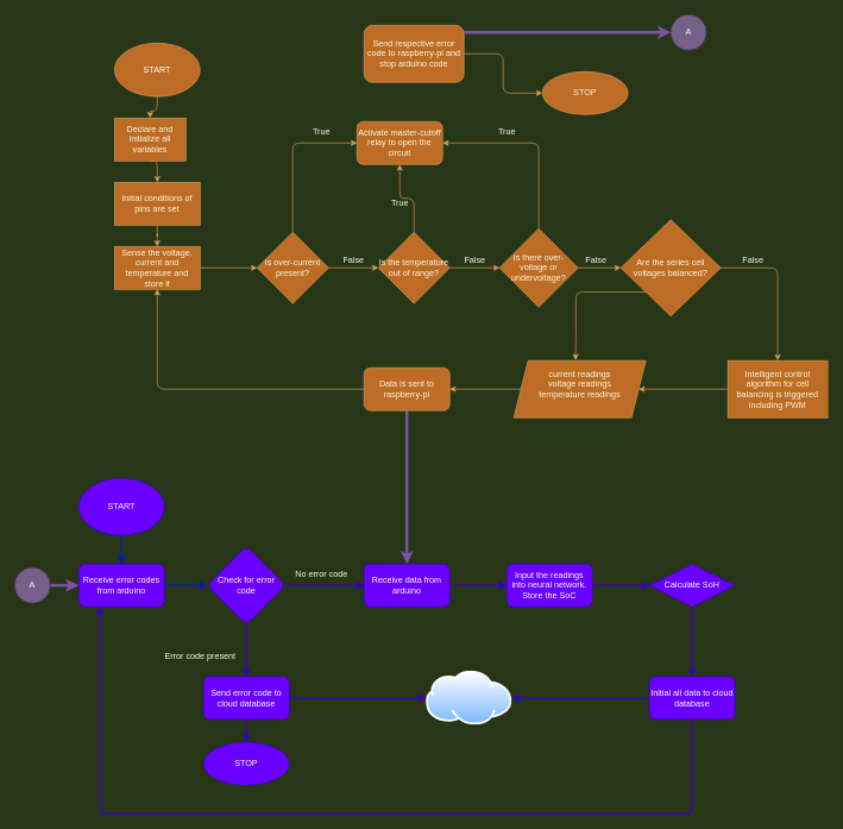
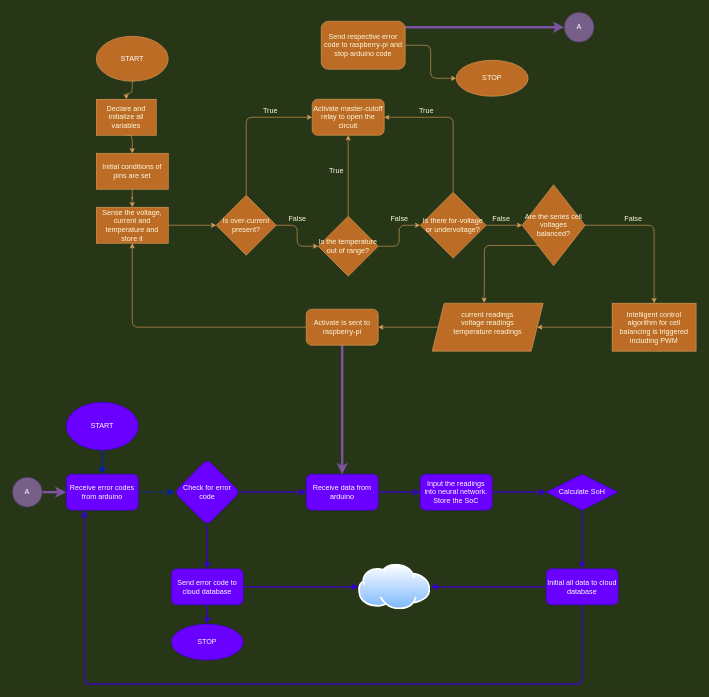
  <mxCell id="0" />
  <mxCell id="1" parent="0" />
  <mxCell id="2" value="" style="edgeStyle=orthogonalEdgeStyle;curved=0;rounded=1;sketch=0;orthogonalLoop=1;jettySize=auto;html=1;fontColor=#FEFAE0;strokeColor=#DDA15E;fillColor=#BC6C25;" parent="1" source="3" target="5" edge="1"><mxGeometry relative="1" as="geometry" /></mxCell>
  <mxCell id="3" value="&lt;font color=&quot;#FFFFFF&quot;&gt;START&lt;/font&gt;" style="ellipse;whiteSpace=wrap;html=1;rounded=0;sketch=0;fontColor=#FEFAE0;strokeColor=#DDA15E;fillColor=#BC6C25;strokeWidth=1;perimeterSpacing=0;" parent="1" vertex="1"><mxGeometry x="160" y="60" width="120" height="75" as="geometry" /></mxCell>
  <mxCell id="4" style="edgeStyle=orthogonalEdgeStyle;curved=0;rounded=1;sketch=0;orthogonalLoop=1;jettySize=auto;html=1;exitX=0.5;exitY=1;exitDx=0;exitDy=0;entryX=0.5;entryY=0;entryDx=0;entryDy=0;fontColor=#FEFAE0;strokeColor=#DDA15E;fillColor=#BC6C25;" parent="1" source="5" target="7" edge="1"><mxGeometry relative="1" as="geometry" /></mxCell>
  <mxCell id="5" value="Declare and initialize all variables" style="rounded=0;whiteSpace=wrap;html=1;sketch=0;fontColor=#FEFAE0;strokeColor=#DDA15E;fillColor=#BC6C25;" parent="1" vertex="1"><mxGeometry x="160" y="165" width="100" height="60" as="geometry" /></mxCell>
  <mxCell id="6" value="" style="edgeStyle=orthogonalEdgeStyle;curved=0;rounded=1;sketch=0;orthogonalLoop=1;jettySize=auto;html=1;fontColor=#FEFAE0;strokeColor=#DDA15E;fillColor=#BC6C25;" parent="1" source="7" target="9" edge="1"><mxGeometry relative="1" as="geometry" /></mxCell>
  <mxCell id="7" value="Initial conditions of pins are set" style="rounded=0;whiteSpace=wrap;html=1;sketch=0;fontColor=#FEFAE0;strokeColor=#DDA15E;strokeWidth=1;fillColor=#BC6C25;gradientColor=none;" parent="1" vertex="1"><mxGeometry x="160" y="255" width="120" height="60" as="geometry" /></mxCell>
  <mxCell id="8" value="" style="edgeStyle=orthogonalEdgeStyle;curved=0;rounded=1;sketch=0;orthogonalLoop=1;jettySize=auto;html=1;fontColor=#FEFAE0;strokeColor=#DDA15E;fillColor=#BC6C25;" parent="1" source="9" target="12" edge="1"><mxGeometry relative="1" as="geometry" /></mxCell>
  <mxCell id="9" value="Sense the voltage, current and temperature and store it" style="whiteSpace=wrap;html=1;rounded=0;fontColor=#FEFAE0;strokeColor=#DDA15E;strokeWidth=1;fillColor=#BC6C25;sketch=0;" parent="1" vertex="1"><mxGeometry x="160" y="345" width="120" height="60" as="geometry" /></mxCell>
  <mxCell id="10" value="" style="edgeStyle=orthogonalEdgeStyle;curved=0;rounded=1;sketch=0;orthogonalLoop=1;jettySize=auto;html=1;fontColor=#FEFAE0;strokeColor=#DDA15E;fillColor=#BC6C25;" parent="1" source="12" target="15" edge="1"><mxGeometry relative="1" as="geometry" /></mxCell>
  <mxCell id="11" style="edgeStyle=orthogonalEdgeStyle;curved=0;rounded=1;sketch=0;orthogonalLoop=1;jettySize=auto;html=1;exitX=0.5;exitY=0;exitDx=0;exitDy=0;entryX=0;entryY=0.5;entryDx=0;entryDy=0;fontColor=#FEFAE0;strokeColor=#DDA15E;fillColor=#BC6C25;" parent="1" source="12" target="21" edge="1"><mxGeometry relative="1" as="geometry" /></mxCell>
  <mxCell id="12" value="Is over-current present?" style="rhombus;whiteSpace=wrap;html=1;rounded=0;fontColor=#FEFAE0;strokeColor=#DDA15E;strokeWidth=1;fillColor=#BC6C25;sketch=0;" parent="1" vertex="1"><mxGeometry x="360" y="325" width="100" height="100" as="geometry" /></mxCell>
  <mxCell id="13" value="" style="edgeStyle=orthogonalEdgeStyle;curved=0;rounded=1;sketch=0;orthogonalLoop=1;jettySize=auto;html=1;fontColor=#FEFAE0;strokeColor=#DDA15E;fillColor=#BC6C25;" parent="1" source="15" target="19" edge="1"><mxGeometry relative="1" as="geometry" /></mxCell>
  <mxCell id="14" style="edgeStyle=orthogonalEdgeStyle;curved=0;rounded=1;sketch=0;orthogonalLoop=1;jettySize=auto;html=1;exitX=0.5;exitY=0;exitDx=0;exitDy=0;entryX=0.5;entryY=1;entryDx=0;entryDy=0;fontColor=#FEFAE0;strokeColor=#DDA15E;fillColor=#BC6C25;" parent="1" source="15" target="21" edge="1"><mxGeometry relative="1" as="geometry" /></mxCell>
- <mxCell id="15" value="Is the temperature out of range?" style="rhombus;whiteSpace=wrap;html=1;rounded=0;fontColor=#FEFAE0;strokeColor=#DDA15E;strokeWidth=1;fillColor=#BC6C25;sketch=0;" parent="1" vertex="1"><mxGeometry x="530" y="325" width="100" height="100" as="geometry" /></mxCell>
+ <mxCell id="15" value="Is the temperature out of range?" style="rhombus;whiteSpace=wrap;html=1;rounded=0;fontColor=#FEFAE0;strokeColor=#DDA15E;strokeWidth=1;fillColor=#BC6C25;sketch=0;" parent="1" vertex="1"><mxGeometry x="530" y="360" width="100" height="100" as="geometry" /></mxCell>
  <mxCell id="16" value="False" style="text;html=1;align=center;verticalAlign=middle;resizable=0;points=[];autosize=1;strokeColor=none;fontColor=#FEFAE0;" parent="1" vertex="1"><mxGeometry x="470" y="355" width="50" height="20" as="geometry" /></mxCell>
  <mxCell id="17" style="edgeStyle=orthogonalEdgeStyle;curved=0;rounded=1;sketch=0;orthogonalLoop=1;jettySize=auto;html=1;exitX=0.5;exitY=0;exitDx=0;exitDy=0;entryX=1;entryY=0.5;entryDx=0;entryDy=0;fontColor=#FEFAE0;strokeColor=#DDA15E;fillColor=#BC6C25;" parent="1" source="19" target="21" edge="1"><mxGeometry relative="1" as="geometry" /></mxCell>
  <mxCell id="18" value="" style="edgeStyle=orthogonalEdgeStyle;curved=0;sketch=0;orthogonalLoop=1;jettySize=auto;html=1;fontColor=#FEFAE0;strokeColor=#DDA15E;fillColor=#BC6C25;" parent="1" source="19" target="31" edge="1"><mxGeometry relative="1" as="geometry" /></mxCell>
- <mxCell id="19" value="Is there over-voltage or undervoltage?" style="rhombus;whiteSpace=wrap;html=1;rounded=0;fontColor=#FEFAE0;strokeColor=#DDA15E;strokeWidth=1;fillColor=#BC6C25;sketch=0;" parent="1" vertex="1"><mxGeometry x="700" y="320" width="110" height="110" as="geometry" /></mxCell>
+ <mxCell id="19" value="Is there for-voltage or undervoltage?" style="rhombus;whiteSpace=wrap;html=1;rounded=0;fontColor=#FEFAE0;strokeColor=#DDA15E;strokeWidth=1;fillColor=#BC6C25;sketch=0;" parent="1" vertex="1"><mxGeometry x="700" y="320" width="110" height="110" as="geometry" /></mxCell>
  <mxCell id="20" value="False" style="text;html=1;align=center;verticalAlign=middle;resizable=0;points=[];autosize=1;strokeColor=none;fontColor=#FEFAE0;" parent="1" vertex="1"><mxGeometry x="640" y="355" width="50" height="20" as="geometry" /></mxCell>
- <mxCell id="21" value="Activate master-cutoff relay to open the circuit" style="rounded=1;whiteSpace=wrap;html=1;sketch=0;fontColor=#FEFAE0;strokeColor=#DDA15E;strokeWidth=1;fillColor=#BC6C25;gradientColor=none;" parent="1" vertex="1"><mxGeometry x="500" y="170" width="120" height="60" as="geometry" /></mxCell>
+ <mxCell id="21" value="Activate master-cutoff relay to open the circuit" style="rounded=1;whiteSpace=wrap;html=1;sketch=0;fontColor=#FEFAE0;strokeColor=#DDA15E;strokeWidth=1;fillColor=#BC6C25;gradientColor=none;" parent="1" vertex="1"><mxGeometry x="520" y="165" width="120" height="60" as="geometry" /></mxCell>
  <mxCell id="22" value="True" style="text;html=1;align=center;verticalAlign=middle;resizable=0;points=[];autosize=1;strokeColor=none;fontColor=#FEFAE0;" parent="1" vertex="1"><mxGeometry x="430" y="175" width="40" height="20" as="geometry" /></mxCell>
  <mxCell id="23" value="True" style="text;html=1;align=center;verticalAlign=middle;resizable=0;points=[];autosize=1;strokeColor=none;fontColor=#FEFAE0;" parent="1" vertex="1"><mxGeometry x="690" y="175" width="40" height="20" as="geometry" /></mxCell>
  <mxCell id="24" value="True" style="text;html=1;align=center;verticalAlign=middle;resizable=0;points=[];autosize=1;strokeColor=none;fontColor=#FEFAE0;" parent="1" vertex="1"><mxGeometry x="540" y="275" width="40" height="20" as="geometry" /></mxCell>
  <mxCell id="25" value="" style="edgeStyle=orthogonalEdgeStyle;curved=0;rounded=1;sketch=0;orthogonalLoop=1;jettySize=auto;html=1;fontColor=#FEFAE0;fillColor=#76608a;strokeWidth=4;strokeColor=#7B53A1;" parent="1" source="27" target="28" edge="1"><mxGeometry relative="1" as="geometry"><Array as="points"><mxPoint x="690" y="45" /><mxPoint x="690" y="45" /></Array></mxGeometry></mxCell>
  <mxCell id="26" value="" style="edgeStyle=orthogonalEdgeStyle;curved=0;sketch=0;orthogonalLoop=1;jettySize=auto;html=1;fontColor=#FEFAE0;strokeColor=#DDA15E;fillColor=#BC6C25;" edge="1" parent="1" source="27" target="66"><mxGeometry relative="1" as="geometry" /></mxCell>
- <mxCell id="27" value="Send respective error code to raspberry-pi and stop arduino code" style="whiteSpace=wrap;html=1;rounded=1;strokeColor=#DDA15E;strokeWidth=1;fillColor=#BC6C25;sketch=0;fontColor=#FEFAE0;" parent="1" vertex="1"><mxGeometry x="510" y="35" width="140" height="80" as="geometry" /></mxCell>
+ <mxCell id="27" value="Send respective error code to raspberry-pi and stop arduino code" style="whiteSpace=wrap;html=1;rounded=1;strokeColor=#DDA15E;strokeWidth=1;fillColor=#BC6C25;sketch=0;fontColor=#FEFAE0;" parent="1" vertex="1"><mxGeometry x="535" y="35" width="140" height="80" as="geometry" /></mxCell>
  <mxCell id="28" value="A" style="ellipse;whiteSpace=wrap;html=1;aspect=fixed;rounded=0;sketch=0;fontColor=#ffffff;strokeColor=#432D57;strokeWidth=1;fillColor=#76608a;" parent="1" vertex="1"><mxGeometry x="940" y="20" width="50" height="50" as="geometry" /></mxCell>
  <mxCell id="29" value="" style="edgeStyle=orthogonalEdgeStyle;curved=0;sketch=0;orthogonalLoop=1;jettySize=auto;html=1;fontColor=#FEFAE0;strokeColor=#DDA15E;fillColor=#BC6C25;" parent="1" source="31" target="34" edge="1"><mxGeometry relative="1" as="geometry" /></mxCell>
  <mxCell id="30" style="edgeStyle=orthogonalEdgeStyle;curved=0;sketch=0;orthogonalLoop=1;jettySize=auto;html=1;exitX=0;exitY=1;exitDx=0;exitDy=0;entryX=0.468;entryY=-0.008;entryDx=0;entryDy=0;entryPerimeter=0;fontColor=#FEFAE0;strokeColor=#DDA15E;fillColor=#BC6C25;" parent="1" source="31" target="37" edge="1"><mxGeometry relative="1" as="geometry"><Array as="points"><mxPoint x="807" y="409" /><mxPoint x="807" y="474" /></Array></mxGeometry></mxCell>
- <mxCell id="31" value="Are the series cell voltages balanced?" style="rhombus;whiteSpace=wrap;html=1;rounded=0;fontColor=#FEFAE0;strokeColor=#DDA15E;strokeWidth=1;fillColor=#BC6C25;sketch=0;" parent="1" vertex="1"><mxGeometry x="870" y="307.5" width="140" height="135" as="geometry" /></mxCell>
+ <mxCell id="31" value="Are the series cell voltages balanced?" style="rhombus;whiteSpace=wrap;html=1;rounded=0;fontColor=#FEFAE0;strokeColor=#DDA15E;strokeWidth=1;fillColor=#BC6C25;sketch=0;" parent="1" vertex="1"><mxGeometry x="870" y="307.5" width="105" height="135" as="geometry" /></mxCell>
  <mxCell id="32" value="&lt;div&gt;False&lt;/div&gt;" style="text;html=1;align=center;verticalAlign=middle;resizable=0;points=[];autosize=1;strokeColor=none;fontColor=#FEFAE0;" parent="1" vertex="1"><mxGeometry x="810" y="355" width="50" height="20" as="geometry" /></mxCell>
  <mxCell id="33" value="" style="edgeStyle=orthogonalEdgeStyle;curved=0;sketch=0;orthogonalLoop=1;jettySize=auto;html=1;fontColor=#FEFAE0;strokeColor=#DDA15E;fillColor=#BC6C25;" parent="1" source="34" target="37" edge="1"><mxGeometry relative="1" as="geometry" /></mxCell>
  <mxCell id="34" value="Intelligent control algorithm for cell balancing is triggered including PWM" style="whiteSpace=wrap;html=1;rounded=0;fontColor=#FEFAE0;strokeColor=#DDA15E;strokeWidth=1;fillColor=#BC6C25;sketch=0;" parent="1" vertex="1"><mxGeometry x="1020" y="505" width="140" height="80" as="geometry" /></mxCell>
  <mxCell id="35" value="False" style="text;html=1;align=center;verticalAlign=middle;resizable=0;points=[];autosize=1;strokeColor=none;fontColor=#FEFAE0;" parent="1" vertex="1"><mxGeometry x="1030" y="355" width="50" height="20" as="geometry" /></mxCell>
  <mxCell id="36" value="" style="edgeStyle=orthogonalEdgeStyle;curved=0;sketch=0;orthogonalLoop=1;jettySize=auto;html=1;fontColor=#FEFAE0;strokeColor=#DDA15E;fillColor=#BC6C25;" parent="1" source="37" target="40" edge="1"><mxGeometry relative="1" as="geometry" /></mxCell>
  <mxCell id="37" value="&lt;div&gt;current readings&lt;/div&gt;&lt;div&gt;voltage readings&lt;/div&gt;&lt;div&gt;temperature readings&lt;/div&gt;&lt;div&gt;&lt;br&gt;&lt;/div&gt;" style="shape=parallelogram;perimeter=parallelogramPerimeter;whiteSpace=wrap;html=1;fixedSize=1;rounded=0;fontColor=#FEFAE0;strokeColor=#DDA15E;strokeWidth=1;fillColor=#BC6C25;sketch=0;" parent="1" vertex="1"><mxGeometry x="720" y="505" width="185" height="80" as="geometry" /></mxCell>
  <mxCell id="38" style="edgeStyle=orthogonalEdgeStyle;curved=0;sketch=0;orthogonalLoop=1;jettySize=auto;html=1;entryX=0.5;entryY=1;entryDx=0;entryDy=0;fontColor=#FEFAE0;strokeColor=#DDA15E;fillColor=#BC6C25;" edge="1" parent="1" source="40" target="9"><mxGeometry relative="1" as="geometry" /></mxCell>
  <mxCell id="39" value="" style="edgeStyle=orthogonalEdgeStyle;curved=0;sketch=0;orthogonalLoop=1;jettySize=auto;html=1;fontColor=#ffffff;strokeColor=#7B53A1;strokeWidth=4;fillColor=#76608a;entryX=0.5;entryY=0;entryDx=0;entryDy=0;" edge="1" parent="1" source="40" target="55"><mxGeometry relative="1" as="geometry"><mxPoint x="570" y="620" as="targetPoint" /></mxGeometry></mxCell>
- <mxCell id="40" value="Data is sent to raspberry-pi" style="rounded=1;whiteSpace=wrap;html=1;fontColor=#FEFAE0;strokeColor=#DDA15E;strokeWidth=1;fillColor=#BC6C25;sketch=0;" parent="1" vertex="1"><mxGeometry x="510" y="515" width="120" height="60" as="geometry" /></mxCell>
+ <mxCell id="40" value="Activate is sent to raspberry-pi" style="rounded=1;whiteSpace=wrap;html=1;fontColor=#FEFAE0;strokeColor=#DDA15E;strokeWidth=1;fillColor=#BC6C25;sketch=0;" parent="1" vertex="1"><mxGeometry x="510" y="515" width="120" height="60" as="geometry" /></mxCell>
  <mxCell id="41" value="" style="edgeStyle=orthogonalEdgeStyle;curved=0;sketch=0;orthogonalLoop=1;jettySize=auto;html=1;fontColor=#ffffff;strokeColor=#7B53A1;strokeWidth=4;fillColor=#76608a;" edge="1" parent="1" source="42" target="46"><mxGeometry relative="1" as="geometry" /></mxCell>
  <mxCell id="42" value="A" style="ellipse;whiteSpace=wrap;html=1;aspect=fixed;rounded=0;sketch=0;fontColor=#ffffff;strokeColor=#432D57;strokeWidth=1;fillColor=#76608a;" vertex="1" parent="1"><mxGeometry x="20" y="795" width="50" height="50" as="geometry" /></mxCell>
  <mxCell id="43" value="" style="edgeStyle=orthogonalEdgeStyle;curved=0;sketch=0;orthogonalLoop=1;jettySize=auto;html=1;fontColor=#FEFAE0;strokeColor=#001DBC;fillColor=#0050ef;strokeWidth=2;" edge="1" parent="1" source="44" target="46"><mxGeometry relative="1" as="geometry" /></mxCell>
  <mxCell id="44" value="START" style="ellipse;whiteSpace=wrap;html=1;rounded=1;sketch=0;strokeWidth=1;strokeColor=#3700CC;fillColor=#6a00ff;fontColor=#ffffff;" vertex="1" parent="1"><mxGeometry x="110" y="670" width="120" height="80" as="geometry" /></mxCell>
- <mxCell id="45" value="" style="edgeStyle=orthogonalEdgeStyle;curved=0;sketch=0;orthogonalLoop=1;jettySize=auto;html=1;fontColor=#FEFAE0;strokeColor=#001DBC;strokeWidth=2;fillColor=#0050ef;" edge="1" parent="1" source="46" target="49"><mxGeometry relative="1" as="geometry" /></mxCell>
+ <mxCell id="45" value="" style="edgeStyle=orthogonalEdgeStyle;curved=0;sketch=0;orthogonalLoop=1;jettySize=auto;html=1;fontColor=#FEFAE0;strokeColor=#001DBC;strokeWidth=2;fillColor=#0050ef;dashed=1;" edge="1" parent="1" source="46" target="49"><mxGeometry relative="1" as="geometry" /></mxCell>
  <mxCell id="46" value="Receive error codes from arduino" style="whiteSpace=wrap;html=1;rounded=1;fontColor=#ffffff;strokeColor=#3700CC;strokeWidth=1;fillColor=#6a00ff;sketch=0;" vertex="1" parent="1"><mxGeometry x="110" y="790" width="120" height="60" as="geometry" /></mxCell>
  <mxCell id="47" value="" style="edgeStyle=orthogonalEdgeStyle;curved=0;sketch=0;orthogonalLoop=1;jettySize=auto;html=1;fontColor=#FEFAE0;strokeColor=#3700CC;strokeWidth=2;fillColor=#6a00ff;" edge="1" parent="1" source="49" target="52"><mxGeometry relative="1" as="geometry" /></mxCell>
  <mxCell id="48" value="" style="edgeStyle=orthogonalEdgeStyle;curved=0;sketch=0;orthogonalLoop=1;jettySize=auto;html=1;fontColor=#FEFAE0;strokeColor=#3700CC;strokeWidth=2;fillColor=#6a00ff;" edge="1" parent="1" source="49" target="55"><mxGeometry relative="1" as="geometry" /></mxCell>
  <mxCell id="49" value="Check for error code" style="rhombus;whiteSpace=wrap;html=1;rounded=1;fontColor=#ffffff;strokeColor=#3700CC;strokeWidth=1;fillColor=#6a00ff;sketch=0;" vertex="1" parent="1"><mxGeometry x="290" y="765" width="110" height="110" as="geometry" /></mxCell>
  <mxCell id="50" style="edgeStyle=orthogonalEdgeStyle;curved=0;sketch=0;orthogonalLoop=1;jettySize=auto;html=1;exitX=1;exitY=0.5;exitDx=0;exitDy=0;entryX=0;entryY=0.5;entryDx=0;entryDy=0;fontColor=#FEFAE0;strokeColor=#3700CC;strokeWidth=2;fillColor=#6a00ff;" edge="1" parent="1" source="52" target="64"><mxGeometry relative="1" as="geometry" /></mxCell>
  <mxCell id="51" value="" style="edgeStyle=orthogonalEdgeStyle;curved=0;sketch=0;orthogonalLoop=1;jettySize=auto;html=1;fontColor=#FEFAE0;strokeColor=#3700CC;strokeWidth=2;fillColor=#6a00ff;" edge="1" parent="1" source="52" target="65"><mxGeometry relative="1" as="geometry" /></mxCell>
  <mxCell id="52" value="Send error code to cloud database" style="whiteSpace=wrap;html=1;rounded=1;fontColor=#ffffff;strokeColor=#3700CC;strokeWidth=1;fillColor=#6a00ff;sketch=0;" vertex="1" parent="1"><mxGeometry x="285" y="947.87" width="120" height="60" as="geometry" /></mxCell>
- <mxCell id="53" value="Error code present" style="text;html=1;align=center;verticalAlign=middle;resizable=0;points=[];autosize=1;strokeColor=none;fontColor=#FEFAE0;" vertex="1" parent="1"><mxGeometry x="220" y="910" width="120" height="20" as="geometry" /></mxCell>
  <mxCell id="54" value="" style="edgeStyle=orthogonalEdgeStyle;curved=0;sketch=0;orthogonalLoop=1;jettySize=auto;html=1;fontColor=#FEFAE0;strokeColor=#3700CC;strokeWidth=2;fillColor=#6a00ff;" edge="1" parent="1" source="55" target="58"><mxGeometry relative="1" as="geometry" /></mxCell>
  <mxCell id="55" value="Receive data from arduino" style="whiteSpace=wrap;html=1;rounded=1;fontColor=#ffffff;strokeColor=#3700CC;strokeWidth=1;fillColor=#6a00ff;sketch=0;" vertex="1" parent="1"><mxGeometry x="510" y="790" width="120" height="60" as="geometry" /></mxCell>
- <mxCell id="56" value="&lt;div&gt;No error code&lt;/div&gt;" style="text;html=1;align=center;verticalAlign=middle;resizable=0;points=[];autosize=1;strokeColor=none;fontColor=#FEFAE0;" vertex="1" parent="1"><mxGeometry x="405" y="795" width="90" height="20" as="geometry" /></mxCell>
  <mxCell id="57" value="" style="edgeStyle=orthogonalEdgeStyle;curved=0;sketch=0;orthogonalLoop=1;jettySize=auto;html=1;fontColor=#FEFAE0;strokeColor=#3700CC;strokeWidth=2;fillColor=#6a00ff;" edge="1" parent="1" source="58" target="60"><mxGeometry relative="1" as="geometry" /></mxCell>
- <mxCell id="58" value="Input the readings into neural network. Store the SoC" style="whiteSpace=wrap;html=1;rounded=1;fontColor=#ffffff;strokeColor=#3700CC;strokeWidth=1;fillColor=#6a00ff;sketch=0;" vertex="1" parent="1"><mxGeometry x="710" y="790" width="120" height="60" as="geometry" /></mxCell>
+ <mxCell id="58" value="Input the readings into neural network. Store the SoC" style="whiteSpace=wrap;html=1;rounded=1;fontColor=#ffffff;strokeColor=#3700CC;strokeWidth=1;fillColor=#6a00ff;sketch=0;" vertex="1" parent="1"><mxGeometry x="700" y="790" width="120" height="60" as="geometry" /></mxCell>
  <mxCell id="59" value="" style="edgeStyle=orthogonalEdgeStyle;curved=0;sketch=0;orthogonalLoop=1;jettySize=auto;html=1;fontColor=#FEFAE0;strokeColor=#3700CC;strokeWidth=2;fillColor=#6a00ff;" edge="1" parent="1" source="60" target="63"><mxGeometry relative="1" as="geometry" /></mxCell>
  <mxCell id="60" value="Calculate SoH " style="rhombus;whiteSpace=wrap;html=1;fontColor=#ffffff;strokeColor=#3700CC;strokeWidth=1;fillColor=#6a00ff;sketch=0;" vertex="1" parent="1"><mxGeometry x="910" y="790" width="120" height="60" as="geometry" /></mxCell>
  <mxCell id="61" style="edgeStyle=orthogonalEdgeStyle;curved=0;sketch=0;orthogonalLoop=1;jettySize=auto;html=1;exitX=0;exitY=0.5;exitDx=0;exitDy=0;entryX=1;entryY=0.5;entryDx=0;entryDy=0;fontColor=#FEFAE0;strokeColor=#3700CC;strokeWidth=2;fillColor=#6a00ff;" edge="1" parent="1" source="63" target="64"><mxGeometry relative="1" as="geometry" /></mxCell>
  <mxCell id="62" style="edgeStyle=orthogonalEdgeStyle;curved=0;sketch=0;orthogonalLoop=1;jettySize=auto;html=1;exitX=0.5;exitY=1;exitDx=0;exitDy=0;entryX=0.25;entryY=1;entryDx=0;entryDy=0;fontColor=#FEFAE0;strokeColor=#3700CC;strokeWidth=2;fillColor=#6a00ff;" edge="1" parent="1" source="63" target="46"><mxGeometry relative="1" as="geometry"><Array as="points"><mxPoint x="970" y="1140" /><mxPoint x="140" y="1140" /></Array></mxGeometry></mxCell>
  <mxCell id="63" value="Initial all data to cloud database" style="whiteSpace=wrap;html=1;rounded=1;fontColor=#ffffff;strokeColor=#3700CC;strokeWidth=1;fillColor=#6a00ff;sketch=0;" vertex="1" parent="1"><mxGeometry x="910" y="947.87" width="120" height="60" as="geometry" /></mxCell>
  <mxCell id="64" value="" style="aspect=fixed;perimeter=ellipsePerimeter;html=1;align=center;shadow=0;dashed=0;spacingTop=3;image;image=img/lib/active_directory/internet_cloud.svg;rounded=1;sketch=0;fontColor=#FEFAE0;strokeColor=#990000;strokeWidth=1;fillColor=#FF9999;" vertex="1" parent="1"><mxGeometry x="597" y="940" width="120.24" height="75.75" as="geometry" /></mxCell>
  <mxCell id="65" value="STOP" style="ellipse;whiteSpace=wrap;html=1;rounded=1;fontColor=#ffffff;strokeColor=#3700CC;strokeWidth=1;fillColor=#6a00ff;sketch=0;" vertex="1" parent="1"><mxGeometry x="285" y="1040" width="120" height="60" as="geometry" /></mxCell>
  <mxCell id="66" value="STOP" style="ellipse;whiteSpace=wrap;html=1;rounded=1;fontColor=#FEFAE0;strokeColor=#DDA15E;strokeWidth=1;fillColor=#BC6C25;sketch=0;" vertex="1" parent="1"><mxGeometry x="760" y="100" width="120" height="60" as="geometry" /></mxCell>
